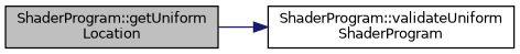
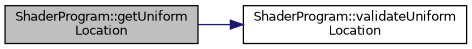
  digraph {
    rankdir=LR
    node [color=black fontname=Helvetica fontsize=10 shape=record]
    n1 [fillcolor=grey75 fontcolor=black height=0.2 label="ShaderProgram::getUniform\lLocation" style=filled width=0.4]
-   n2 [height=0.2 label="ShaderProgram::validateUniform\lShaderProgram" width=0.4]
+   n2 [height=0.2 label="ShaderProgram::validateUniform\lLocation" width=0.4]
    n1 -> n2 [color=midnightblue fontname=Helvetica fontsize=10 labelfontname=Helvetica labelfontsize=10 style=solid]
  }
